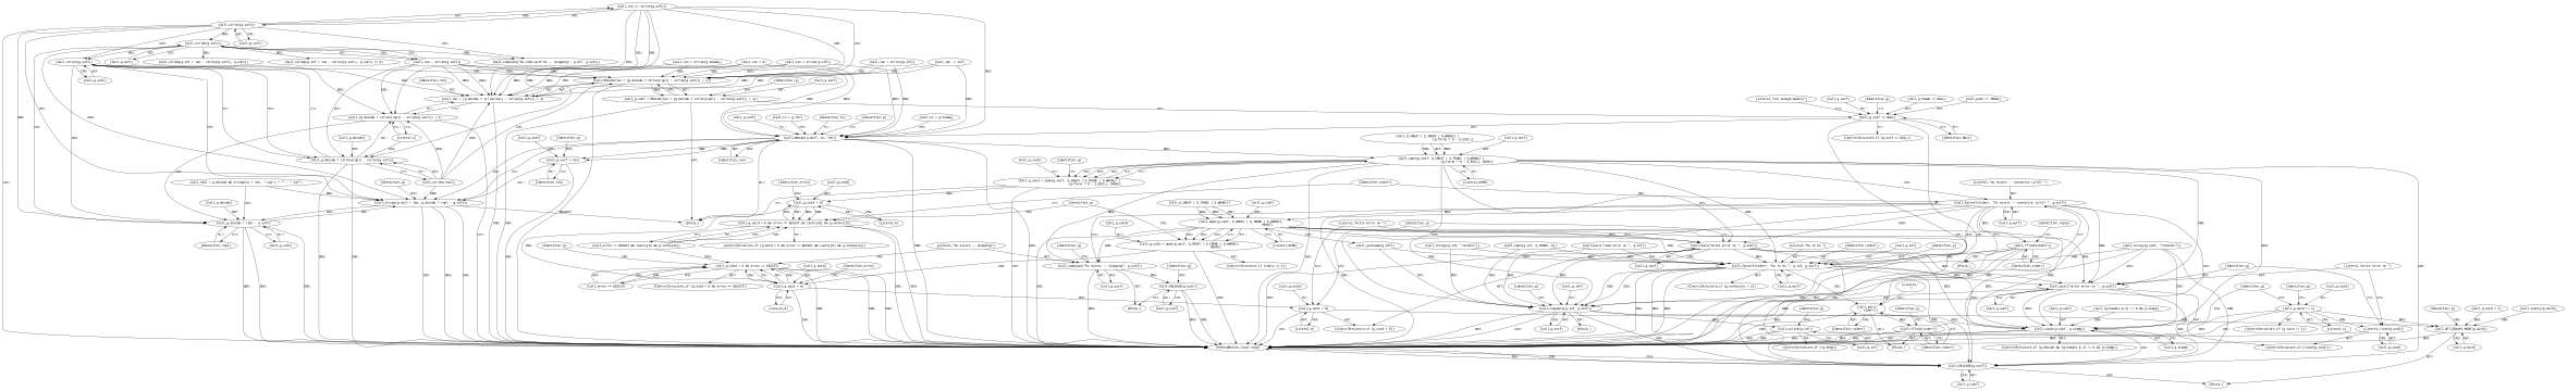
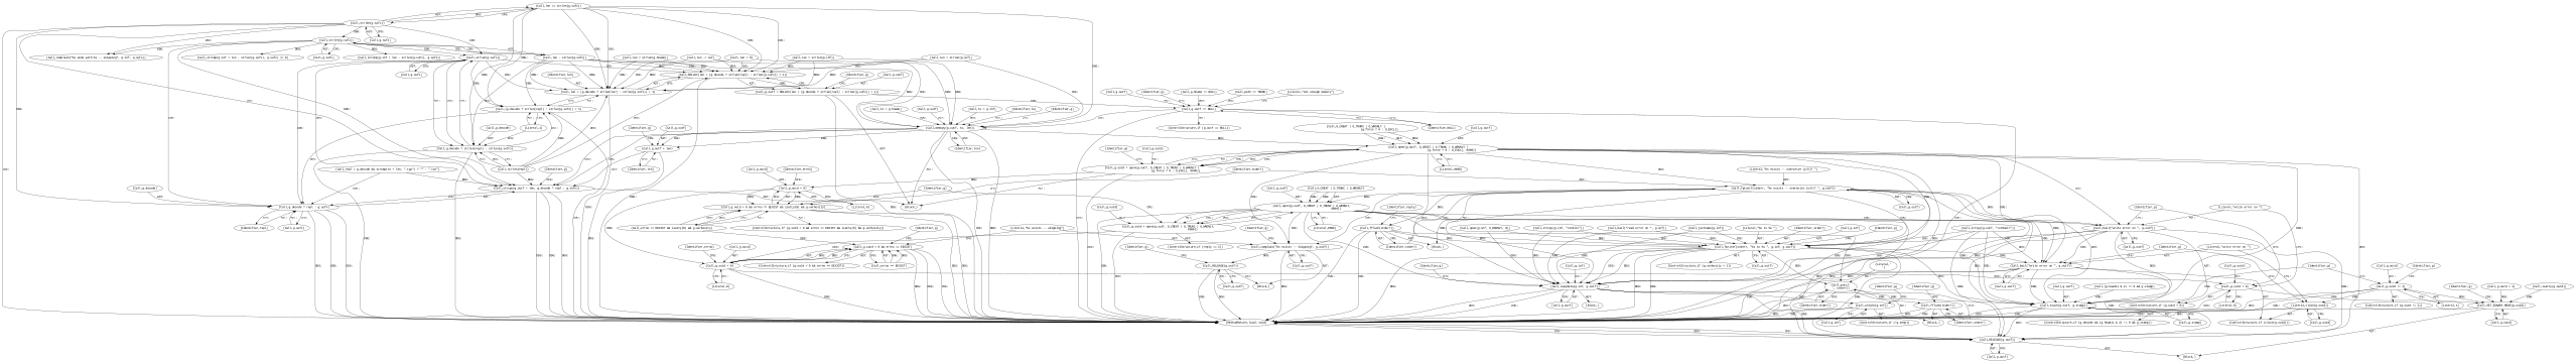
  digraph {
    fontname="Liberation Mono"
    node [fontname="Liberation Mono"]
    edge [fontname="Liberation Mono"]
    n1 [label="(Call,strlen(g.sufx))"]
    n2 [label="(Call,MALLOC(len + (g.decode ? strlen(repl) : strlen(g.sufx)) + 1))"]
    n3 [label="(Call,strcpy(g.outf + len, g.decode ? repl : g.sufx))"]
    n4 [label="(Call,len + (g.decode ? strlen(tar) : strlen(g.sufx)) + 1)"]
    n5 [label="(Call,(g.decode ? strlen(repl) : strlen(g.sufx)) + 1)"]
    n6 [label="(Call,g.decode ? strlen(repl) : strlen(g.sufx))"]
    n7 [label="(Call,g.decode ? repl : g.sufx)"]
    n8 [label="(Call,g.sufx)"]
    n9 [label="(MethodReturn,local void)"]
    n10 [label="(Call,g.outf = MALLOC(len + (g.decode ? strlen(repl) : strlen(g.sufx)) + 1))"]
    n11 [label="(Block,)"]
    n12 [label="(Literal,1)"]
    n13 [label="(Call,strlen(repl))"]
    n14 [label="(Call,g.sufx)"]
    n15 [label="(Identifier,repl)"]
    n16 [label="(Call,strlen(g.sufx))"]
    n17 [label="(Call,strlen(g.sufx))"]
    n18 [label="(Call,complain(\"%s ends with %s -- skipping\", g.inf, g.sufx))"]
    n19 [label="(Call,len >= strlen(g.sufx))"]
    n20 [label="(Call,g.sufx)"]
    n21 [label="(Call,g.sufx)"]
    n22 [label="(Call,strcmp(g.inf + len - strlen(g.sufx), g.sufx))"]
    n23 [label="(Call,strcmp(g.inf + len - strlen(g.sufx), g.sufx) == 0)"]
    n24 [label="(Call,len - strlen(g.sufx))"]
    n25 [label="(Call,RELEASE(g.outf))"]
    n26 [label="(Call,memcpy(g.outf, to, len))"]
    n27 [label="(Call,g.outf == NULL)"]
    n28 [label="(ControlStructure,if (g.outf == NULL))"]
    n29 [label="(Identifier,NULL)"]
    n30 [label="(Call,g.outf + len)"]
    n31 [label="(Call,open(g.outf, O_CREAT | O_TRUNC | O_WRONLY |\n                             (g.force ? 0 : O_EXCL), 0600))"]
    n32 [label="(Identifier,len)"]
    n33 [label="(Identifier,len)"]
    n34 [label="(Call,g.outd = open(g.outf, O_CREAT | O_TRUNC | O_WRONLY |\n                             (g.force ? 0 : O_EXCL), 0600))"]
    n35 [label="(Call,fprintf(stderr, \"%s exists -- overwrite (y/n)? \", g.outf))"]
    n36 [label="(Call,fprintf(stderr, \"%s to %s \", g.inf, g.outf))"]
    n37 [label="(Call,bail(\"write error on \", g.outf))"]
    n38 [label="(Call,copymeta(g.inf, g.outf))"]
    n39 [label="(Call,touch(g.outf, g.stamp))"]
    n40 [label="(Call,complain(\"%s exists -- skipping\", g.outf))"]
    n41 [label="(Call,bail(\"write error on \", g.outf))"]
    n42 [label="(Literal,0600)"]
    n43 [label="(Call,g.outd < 0)"]
    n44 [label="(Call,fflush(stderr))"]
    n45 [label="(Call,open(g.outf, O_CREAT | O_TRUNC | O_WRONLY,\n                              0600))"]
    n46 [label="(Block,)"]
    n47 [label="(Call,g.outf)"]
    n48 [label="(Call,putc('\n', stderr))"]
    n49 [label="(Call,g.outf)"]
    n50 [label="(ControlStructure,if (g.verbosity > 1))"]
    n51 [label="(ControlStructure,if (close(g.outd)))"]
    n52 [label="(Call,g.outf)"]
    n53 [label="(Call,unlink(g.inf))"]
    n54 [label="(Block,)"]
    n55 [label="(Call,g.outf)"]
    n56 [label="(ControlStructure,if (g.decode && (g.headis & 2) != 0 && g.stamp))"]
    n57 [label="(Call,g.stamp)"]
    n58 [label="(Block,)"]
    n59 [label="(Call,g.outf)"]
    n60 [label="(Call,RELEASE(g.outf))"]
    n61 [label="(Block,)"]
    n62 [label="(Call,g.outf)"]
    n63 [label="(ControlStructure,if (g.outd < 0))"]
    n64 [label="(Call,g.outf)"]
    n65 [label="(Call,g.outd < 0 && errno == EEXIST && isatty(0) && g.verbosity)"]
    n66 [label="(Call,g.outd < 0)"]
    n67 [label="(Literal,0)"]
    n68 [label="(Call,errno == EEXIST && isatty(0) && g.verbosity)"]
    n69 [label="(ControlStructure,if (g.outd < 0 && errno == EEXIST && isatty(0) && g.verbosity))"]
    n70 [label="(Call,g.outd < 0 && errno == EEXIST)"]
    n71 [label="(Call,g.outd < 0)"]
    n72 [label="(Literal,0)"]
    n73 [label="(Call,errno == EEXIST)"]
    n74 [label="(ControlStructure,if (g.outd < 0 && errno == EEXIST))"]
    n75 [label="(Call,SET_BINARY_MODE(g.outd))"]
    n76 [label="(Literal,0)"]
    n77 [label="(Call,g.outd)"]
    n78 [label="(Call,g.outd != 1)"]
    n79 [label="(Literal,close(g.outd))"]
    n80 [label="(ControlStructure,if (g.outd != 1))"]
    n81 [label="(Literal,1)"]
    n82 [label="(Call,g.outd)"]
    n83 [label="(Identifier,stderr)"]
    n84 [label="(Call,g.outd = open(g.outf, O_CREAT | O_TRUNC | O_WRONLY,\n                              0600))"]
    n85 [label="(Literal,0600)"]
    n86 [label="(Call,fflush(stderr))"]
    n87 [label="(Block,)"]
    n88 [label="(Identifier,stderr)"]
    n89 [label="(Identifier,stderr)"]
    n90 [label="(ControlStructure,if (!g.keep))"]
    n91 [label="(Call,g.inf)"]
    n92 [label="(ControlStructure,if (reply == 1))"]
    n93 [label="(Call,g.outf)"]
    n94 [label="(Literal,\"write error on \")"]
    n95 [label="(Identifier,g)"]
    n96 [label="(Identifier,len)"]
    n97 [label="(Literal,\"%s exists -- skipping\")"]
    n98 [label="(Identifier,g)"]
    n99 [label="(Identifier,g)"]
    n100 [label="(Identifier,g)"]
    n101 [label="(Call,g.outd = 1)"]
    n102 [label="(Call,g.hname != NULL)"]
    n103 [label="(Call,g.outd)"]
    n104 [label="(Call,g.outd)"]
    n105 [label="(Identifier,g)"]
    n106 [label="(Identifier,g)"]
    n107 [label="(Call,strcpy(g.outf, \"<stdout>\"))"]
    n108 [label="(Identifier,errno)"]
    n109 [label="(Call,isatty(g.outd))"]
    n110 [label="(Call,len = 0)"]
    n111 [label="(Call,g.outf)"]
    n112 [label="(Call,g.outd)"]
    n113 [label="(Literal,\"%s exists -- overwrite (y/n)? \")"]
    n114 [label="(Literal,\"%s to %s \")"]
    n115 [label="(Call,g.outd)"]
    n116 [label="(Call,path == TRUNC)"]
    n117 [label="(Call,bail(\"read error on \", g.inf))"]
    n118 [label="(Literal,\"not enough memory\")"]
    n119 [label="(Identifier,g)"]
    n120 [label="(Identifier,g)"]
    n121 [label="(Call,len = strlen(g.hname))"]
    n122 [label="(Call,g.inf)"]
    n123 [label="(Call,g.decode)"]
    n124 [label="(Identifier,g)"]
    n125 [label="(Literal,'\n')"]
    n126 [label="(Call,len = strlen(g.inf))"]
    n127 [label="(Call,to = g.inf)"]
    n128 [label="(Identifier,g)"]
    n129 [label="(Identifier,g)"]
    n130 [label="(Call,g.outf)"]
    n131 [label="(Literal,\"write error on \")"]
-   n132 [label="(Call,open(g.inf, O_TRUNC, 0))"]
+   n132 [label="(Call,open(g.inf, O_RDONLY, 0))"]
    n133 [label="(Identifier,g)"]
    n134 [label="(Identifier,stderr)"]
    n135 [label="(Identifier,errno)"]
    n136 [label="(Call,g.inf)"]
    n137 [label="(Call,g.decode)"]
    n138 [label="(Call,O_CREAT | O_TRUNC | O_WRONLY)"]
    n139 [label="(Call,len = strlen(g.inf))"]
    n140 [label="(Identifier,g)"]
    n141 [label="(Identifier,reply)"]
    n142 [label="(Call,len -= suf)"]
    n143 [label="(Call,g.outd)"]
    n144 [label="(Call,g.outf)"]
    n145 [label="(Identifier,g)"]
    n146 [label="(Identifier,to)"]
    n147 [label="(Identifier,g)"]
    n148 [label="(Identifier,g)"]
    n149 [label="(Identifier,g)"]
    n150 [label="(Call,g.outf)"]
    n151 [label="(Identifier,g)"]
    n152 [label="(Call,repl = g.decode && strcmp(to + len, \".tgz\") ? \"\" : \".tar\")"]
    n153 [label="(Identifier,stderr)"]
    n154 [label="(Call,g.outf)"]
    n155 [label="(Call,g.outf)"]
    n156 [label="(Call,strcpy(g.inf, \"<stdin>\"))"]
    n157 [label="(Call,(g.headis & 2) != 0 && g.stamp)"]
    n158 [label="(Identifier,g)"]
    n159 [label="(Call,justname(g.inf))"]
    n160 [label="(Call,O_CREAT | O_TRUNC | O_WRONLY |\n                             (g.force ? 0 : O_EXCL))"]
    n161 [label="(Call,to = g.hname)"]
    n162 [label="(Call,g.outd)"]
    n163 [label="(Call,g.outf)"]
    n1 -> n2 [label="DDG: "]
    n1 -> n3 [label="DDG: "]
    n1 -> n4 [label="DDG: "]
    n1 -> n5 [label="DDG: "]
    n1 -> n6 [label="AST: "]
    n1 -> n6 [label="DDG: "]
    n1 -> n7 [label="DDG: "]
    n1 -> n8 [label="CFG: "]
    n2 -> n4 [label="CFG: "]
    n2 -> n9 [label="DDG: "]
    n2 -> n10 [label="AST: "]
    n2 -> n10 [label="DDG: "]
    n3 -> n7 [label="CFG: "]
    n3 -> n9 [label="DDG: "]
    n3 -> n9 [label="DDG: "]
    n3 -> n9 [label="DDG: "]
    n3 -> n11 [label="AST: "]
    n4 -> n2 [label="AST: "]
    n4 -> n5 [label="CFG: "]
    n4 -> n9 [label="DDG: "]
    n5 -> n4 [label="AST: "]
    n5 -> n7 [label="DDG: "]
    n5 -> n9 [label="DDG: "]
    n5 -> n12 [label="CFG: "]
    n6 -> n1 [label="CFG: "]
    n6 -> n5 [label="AST: "]
    n6 -> n9 [label="DDG: "]
    n6 -> n9 [label="DDG: "]
    n6 -> n13 [label="CFG: "]
    n7 -> n3 [label="AST: "]
    n7 -> n9 [label="DDG: "]
    n7 -> n9 [label="DDG: "]
    n7 -> n9 [label="DDG: "]
    n7 -> n14 [label="CFG: "]
    n7 -> n15 [label="CFG: "]
    n8 -> n1 [label="AST: "]
    n9 -> n25 [label="CFG: "]
    n10 -> n2 [label="CFG: "]
    n10 -> n9 [label="DDG: "]
    n10 -> n11 [label="AST: "]
    n10 -> n27 [label="DDG: "]
    n12 -> n5 [label="AST: "]
    n12 -> n6 [label="CFG: "]
    n13 -> n2 [label="DDG: "]
    n13 -> n3 [label="DDG: "]
    n13 -> n4 [label="DDG: "]
    n13 -> n5 [label="DDG: "]
    n13 -> n6 [label="AST: "]
    n13 -> n6 [label="DDG: "]
    n14 -> n7 [label="AST: "]
    n15 -> n7 [label="AST: "]
    n16 -> n1 [label="DDG: "]
    n16 -> n3 [label="DDG: "]
    n16 -> n7 [label="DDG: "]
    n16 -> n9 [label="DDG: "]
    n16 -> n17 [label="DDG: "]
    n16 -> n18 [label="DDG: "]
    n16 -> n19 [label="AST: "]
    n16 -> n19 [label="DDG: "]
    n16 -> n20 [label="CFG: "]
    n17 -> n1 [label="DDG: "]
    n17 -> n3 [label="DDG: "]
    n17 -> n7 [label="DDG: "]
    n17 -> n18 [label="DDG: "]
    n17 -> n21 [label="CFG: "]
    n17 -> n22 [label="DDG: "]
    n17 -> n23 [label="DDG: "]
    n17 -> n24 [label="AST: "]
    n17 -> n24 [label="DDG: "]
    n19 -> n2 [label="DDG: "]
    n19 -> n2 [label="DDG: "]
    n19 -> n4 [label="DDG: "]
    n19 -> n4 [label="DDG: "]
    n19 -> n5 [label="DDG: "]
    n19 -> n6 [label="DDG: "]
    n19 -> n16 [label="CFG: "]
    n19 -> n26 [label="DDG: "]
    n20 -> n16 [label="AST: "]
    n21 -> n17 [label="AST: "]
    n24 -> n2 [label="DDG: "]
    n24 -> n2 [label="DDG: "]
    n24 -> n4 [label="DDG: "]
    n24 -> n4 [label="DDG: "]
    n24 -> n5 [label="DDG: "]
    n24 -> n6 [label="DDG: "]
    n24 -> n17 [label="CFG: "]
    n24 -> n26 [label="DDG: "]
    n25 -> n9 [label="DDG: "]
    n25 -> n9 [label="DDG: "]
    n25 -> n58 [label="AST: "]
    n25 -> n59 [label="CFG: "]
    n26 -> n3 [label="DDG: "]
    n26 -> n3 [label="DDG: "]
    n26 -> n9 [label="DDG: "]
    n26 -> n9 [label="DDG: "]
    n26 -> n11 [label="AST: "]
    n26 -> n30 [label="DDG: "]
    n26 -> n30 [label="DDG: "]
    n26 -> n31 [label="DDG: "]
    n26 -> n32 [label="CFG: "]
    n27 -> n9 [label="DDG: "]
    n27 -> n9 [label="DDG: "]
    n27 -> n26 [label="DDG: "]
    n27 -> n28 [label="AST: "]
    n27 -> n29 [label="CFG: "]
    n29 -> n27 [label="AST: "]
    n30 -> n3 [label="AST: "]
    n30 -> n9 [label="DDG: "]
    n30 -> n33 [label="CFG: "]
    n31 -> n9 [label="DDG: "]
    n31 -> n25 [label="DDG: "]
    n31 -> n34 [label="AST: "]
    n31 -> n34 [label="DDG: "]
    n31 -> n34 [label="DDG: "]
    n31 -> n34 [label="DDG: "]
    n31 -> n35 [label="DDG: "]
    n31 -> n36 [label="DDG: "]
    n31 -> n37 [label="DDG: "]
    n31 -> n38 [label="DDG: "]
    n31 -> n39 [label="DDG: "]
    n31 -> n40 [label="DDG: "]
    n31 -> n41 [label="DDG: "]
    n31 -> n42 [label="CFG: "]
    n32 -> n26 [label="AST: "]
    n33 -> n30 [label="AST: "]
    n34 -> n9 [label="DDG: "]
    n34 -> n11 [label="AST: "]
    n34 -> n31 [label="CFG: "]
    n34 -> n43 [label="DDG: "]
    n35 -> n9 [label="DDG: "]
    n35 -> n25 [label="DDG: "]
    n35 -> n36 [label="DDG: "]
    n35 -> n37 [label="DDG: "]
    n35 -> n38 [label="DDG: "]
    n35 -> n39 [label="DDG: "]
    n35 -> n40 [label="DDG: "]
    n35 -> n41 [label="DDG: "]
    n35 -> n44 [label="DDG: "]
    n35 -> n45 [label="DDG: "]
    n35 -> n46 [label="AST: "]
    n35 -> n47 [label="CFG: "]
    n36 -> n9 [label="DDG: "]
    n36 -> n9 [label="DDG: "]
    n36 -> n9 [label="DDG: "]
    n36 -> n25 [label="DDG: "]
    n36 -> n37 [label="DDG: "]
    n36 -> n38 [label="DDG: "]
    n36 -> n38 [label="DDG: "]
    n36 -> n39 [label="DDG: "]
    n36 -> n48 [label="DDG: "]
    n36 -> n49 [label="CFG: "]
    n36 -> n50 [label="AST: "]
    n37 -> n9 [label="DDG: "]
    n37 -> n25 [label="DDG: "]
    n37 -> n38 [label="DDG: "]
    n37 -> n39 [label="DDG: "]
    n37 -> n51 [label="AST: "]
    n37 -> n52 [label="CFG: "]
    n38 -> n9 [label="DDG: "]
    n38 -> n9 [label="DDG: "]
    n38 -> n25 [label="DDG: "]
    n38 -> n39 [label="DDG: "]
    n38 -> n53 [label="DDG: "]
    n38 -> n54 [label="AST: "]
    n38 -> n55 [label="CFG: "]
    n39 -> n9 [label="DDG: "]
    n39 -> n9 [label="DDG: "]
    n39 -> n25 [label="DDG: "]
    n39 -> n56 [label="AST: "]
    n39 -> n57 [label="CFG: "]
    n40 -> n9 [label="DDG: "]
    n40 -> n60 [label="DDG: "]
    n40 -> n61 [label="AST: "]
    n40 -> n62 [label="CFG: "]
    n41 -> n9 [label="DDG: "]
    n41 -> n25 [label="DDG: "]
    n41 -> n36 [label="DDG: "]
    n41 -> n37 [label="DDG: "]
    n41 -> n38 [label="DDG: "]
    n41 -> n39 [label="DDG: "]
    n41 -> n63 [label="AST: "]
    n41 -> n64 [label="CFG: "]
    n42 -> n31 [label="AST: "]
    n43 -> n65 [label="AST: "]
    n43 -> n65 [label="DDG: "]
    n43 -> n65 [label="DDG: "]
    n43 -> n66 [label="DDG: "]
    n43 -> n67 [label="CFG: "]
    n44 -> n9 [label="DDG: "]
    n44 -> n9 [label="DDG: "]
    n44 -> n36 [label="DDG: "]
    n44 -> n46 [label="AST: "]
    n44 -> n48 [label="DDG: "]
    n44 -> n83 [label="CFG: "]
    n45 -> n9 [label="DDG: "]
    n45 -> n25 [label="DDG: "]
    n45 -> n36 [label="DDG: "]
    n45 -> n37 [label="DDG: "]
-   n45 -> n159 [label="DDG: "]
+   n45 -> n38 [label="DDG: "]
    n45 -> n39 [label="DDG: "]
    n45 -> n40 [label="DDG: "]
    n45 -> n41 [label="DDG: "]
    n45 -> n84 [label="AST: "]
    n45 -> n84 [label="DDG: "]
    n45 -> n84 [label="DDG: "]
    n45 -> n84 [label="DDG: "]
    n45 -> n85 [label="CFG: "]
    n47 -> n35 [label="AST: "]
    n48 -> n9 [label="DDG: "]
    n48 -> n86 [label="DDG: "]
    n48 -> n87 [label="AST: "]
    n48 -> n88 [label="CFG: "]
    n49 -> n36 [label="AST: "]
    n52 -> n37 [label="AST: "]
    n53 -> n9 [label="DDG: "]
    n53 -> n9 [label="DDG: "]
    n53 -> n90 [label="AST: "]
    n53 -> n91 [label="CFG: "]
    n55 -> n38 [label="AST: "]
    n57 -> n39 [label="AST: "]
    n59 -> n25 [label="AST: "]
    n60 -> n9 [label="DDG: "]
    n60 -> n9 [label="DDG: "]
    n60 -> n61 [label="AST: "]
    n60 -> n93 [label="CFG: "]
    n62 -> n40 [label="AST: "]
    n64 -> n41 [label="AST: "]
    n65 -> n9 [label="DDG: "]
    n65 -> n9 [label="DDG: "]
    n65 -> n43 [label="CFG: "]
    n65 -> n68 [label="CFG: "]
    n65 -> n69 [label="AST: "]
    n66 -> n9 [label="DDG: "]
    n66 -> n70 [label="AST: "]
    n66 -> n70 [label="DDG: "]
    n66 -> n70 [label="DDG: "]
    n66 -> n71 [label="DDG: "]
    n66 -> n72 [label="CFG: "]
    n67 -> n43 [label="AST: "]
    n68 -> n65 [label="AST: "]
    n68 -> n65 [label="DDG: "]
    n68 -> n65 [label="DDG: "]
    n68 -> n70 [label="DDG: "]
    n70 -> n9 [label="DDG: "]
    n70 -> n9 [label="DDG: "]
    n70 -> n9 [label="DDG: "]
    n70 -> n66 [label="CFG: "]
    n70 -> n73 [label="CFG: "]
    n70 -> n74 [label="AST: "]
    n71 -> n9 [label="DDG: "]
    n71 -> n63 [label="AST: "]
    n71 -> n75 [label="DDG: "]
    n71 -> n76 [label="CFG: "]
    n72 -> n66 [label="AST: "]
    n73 -> n70 [label="AST: "]
    n73 -> n70 [label="DDG: "]
    n73 -> n70 [label="DDG: "]
    n75 -> n9 [label="DDG: "]
    n75 -> n58 [label="AST: "]
    n75 -> n77 [label="CFG: "]
    n76 -> n71 [label="AST: "]
    n77 -> n75 [label="AST: "]
    n78 -> n9 [label="DDG: "]
    n78 -> n9 [label="DDG: "]
    n78 -> n75 [label="DDG: "]
    n78 -> n79 [label="DDG: "]
    n78 -> n80 [label="AST: "]
    n78 -> n81 [label="CFG: "]
    n79 -> n9 [label="DDG: "]
    n79 -> n51 [label="AST: "]
    n79 -> n82 [label="CFG: "]
    n81 -> n78 [label="AST: "]
    n82 -> n79 [label="AST: "]
    n83 -> n35 [label="CFG: "]
    n83 -> n44 [label="AST: "]
    n84 -> n9 [label="DDG: "]
    n84 -> n45 [label="CFG: "]
    n84 -> n66 [label="DDG: "]
    n84 -> n92 [label="AST: "]
    n85 -> n45 [label="AST: "]
    n86 -> n9 [label="DDG: "]
    n86 -> n9 [label="DDG: "]
    n86 -> n87 [label="AST: "]
    n86 -> n89 [label="CFG: "]
    n88 -> n48 [label="AST: "]
    n89 -> n48 [label="CFG: "]
    n89 -> n86 [label="AST: "]
    n91 -> n53 [label="AST: "]
    n93 -> n60 [label="AST: "]
    n94 -> n37 [label="AST: "]
    n94 -> n79 [label="CFG: "]
    n95 -> n34 [label="CFG: "]
    n96 -> n4 [label="AST: "]
    n97 -> n40 [label="AST: "]
    n97 -> n70 [label="CFG: "]
    n98 -> n75 [label="CFG: "]
    n99 -> n36 [label="CFG: "]
    n100 -> n10 [label="CFG: "]
    n101 -> n75 [label="DDG: "]
    n102 -> n27 [label="DDG: "]
    n103 -> n34 [label="AST: "]
    n104 -> n78 [label="AST: "]
    n105 -> n60 [label="CFG: "]
    n106 -> n70 [label="CFG: "]
    n107 -> n25 [label="DDG: "]
    n107 -> n36 [label="DDG: "]
    n107 -> n37 [label="DDG: "]
    n107 -> n38 [label="DDG: "]
    n107 -> n39 [label="DDG: "]
    n108 -> n43 [label="CFG: "]
    n109 -> n75 [label="DDG: "]
    n110 -> n2 [label="DDG: "]
    n110 -> n4 [label="DDG: "]
    n110 -> n26 [label="DDG: "]
    n111 -> n26 [label="AST: "]
    n112 -> n71 [label="AST: "]
    n113 -> n35 [label="AST: "]
    n114 -> n36 [label="AST: "]
    n115 -> n43 [label="AST: "]
    n116 -> n27 [label="DDG: "]
    n117 -> n36 [label="DDG: "]
    n117 -> n38 [label="DDG: "]
    n118 -> n27 [label="CFG: "]
    n119 -> n86 [label="CFG: "]
    n120 -> n30 [label="CFG: "]
    n121 -> n2 [label="DDG: "]
    n121 -> n4 [label="DDG: "]
    n122 -> n38 [label="AST: "]
    n123 -> n7 [label="AST: "]
    n124 -> n41 [label="CFG: "]
    n124 -> n71 [label="CFG: "]
    n125 -> n48 [label="AST: "]
    n126 -> n2 [label="DDG: "]
    n126 -> n4 [label="DDG: "]
    n126 -> n26 [label="DDG: "]
    n127 -> n26 [label="DDG: "]
    n128 -> n53 [label="CFG: "]
    n129 -> n78 [label="CFG: "]
    n130 -> n39 [label="AST: "]
    n131 -> n41 [label="AST: "]
    n131 -> n71 [label="CFG: "]
    n132 -> n36 [label="DDG: "]
    n132 -> n38 [label="DDG: "]
    n133 -> n40 [label="CFG: "]
    n134 -> n36 [label="AST: "]
    n135 -> n66 [label="CFG: "]
    n136 -> n36 [label="AST: "]
    n137 -> n6 [label="AST: "]
    n138 -> n45 [label="AST: "]
    n138 -> n45 [label="DDG: "]
    n138 -> n45 [label="DDG: "]
    n139 -> n2 [label="DDG: "]
    n139 -> n4 [label="DDG: "]
    n139 -> n26 [label="DDG: "]
    n140 -> n3 [label="CFG: "]
    n141 -> n44 [label="CFG: "]
    n142 -> n2 [label="DDG: "]
    n142 -> n4 [label="DDG: "]
    n142 -> n26 [label="DDG: "]
    n143 -> n84 [label="AST: "]
    n144 -> n27 [label="AST: "]
    n145 -> n65 [label="CFG: "]
    n145 -> n84 [label="CFG: "]
    n146 -> n26 [label="AST: "]
    n147 -> n37 [label="CFG: "]
    n147 -> n79 [label="CFG: "]
    n148 -> n38 [label="CFG: "]
    n149 -> n39 [label="CFG: "]
    n149 -> n78 [label="CFG: "]
    n150 -> n10 [label="AST: "]
    n151 -> n27 [label="CFG: "]
    n152 -> n3 [label="DDG: "]
    n152 -> n7 [label="DDG: "]
    n153 -> n35 [label="AST: "]
    n153 -> n65 [label="CFG: "]
    n154 -> n31 [label="AST: "]
    n155 -> n30 [label="AST: "]
    n156 -> n36 [label="DDG: "]
    n156 -> n38 [label="DDG: "]
    n157 -> n39 [label="DDG: "]
    n158 -> n26 [label="CFG: "]
    n159 -> n36 [label="DDG: "]
    n159 -> n38 [label="DDG: "]
    n160 -> n31 [label="AST: "]
    n160 -> n31 [label="DDG: "]
    n160 -> n31 [label="DDG: "]
    n161 -> n26 [label="DDG: "]
    n162 -> n66 [label="AST: "]
    n163 -> n45 [label="AST: "]
  }
